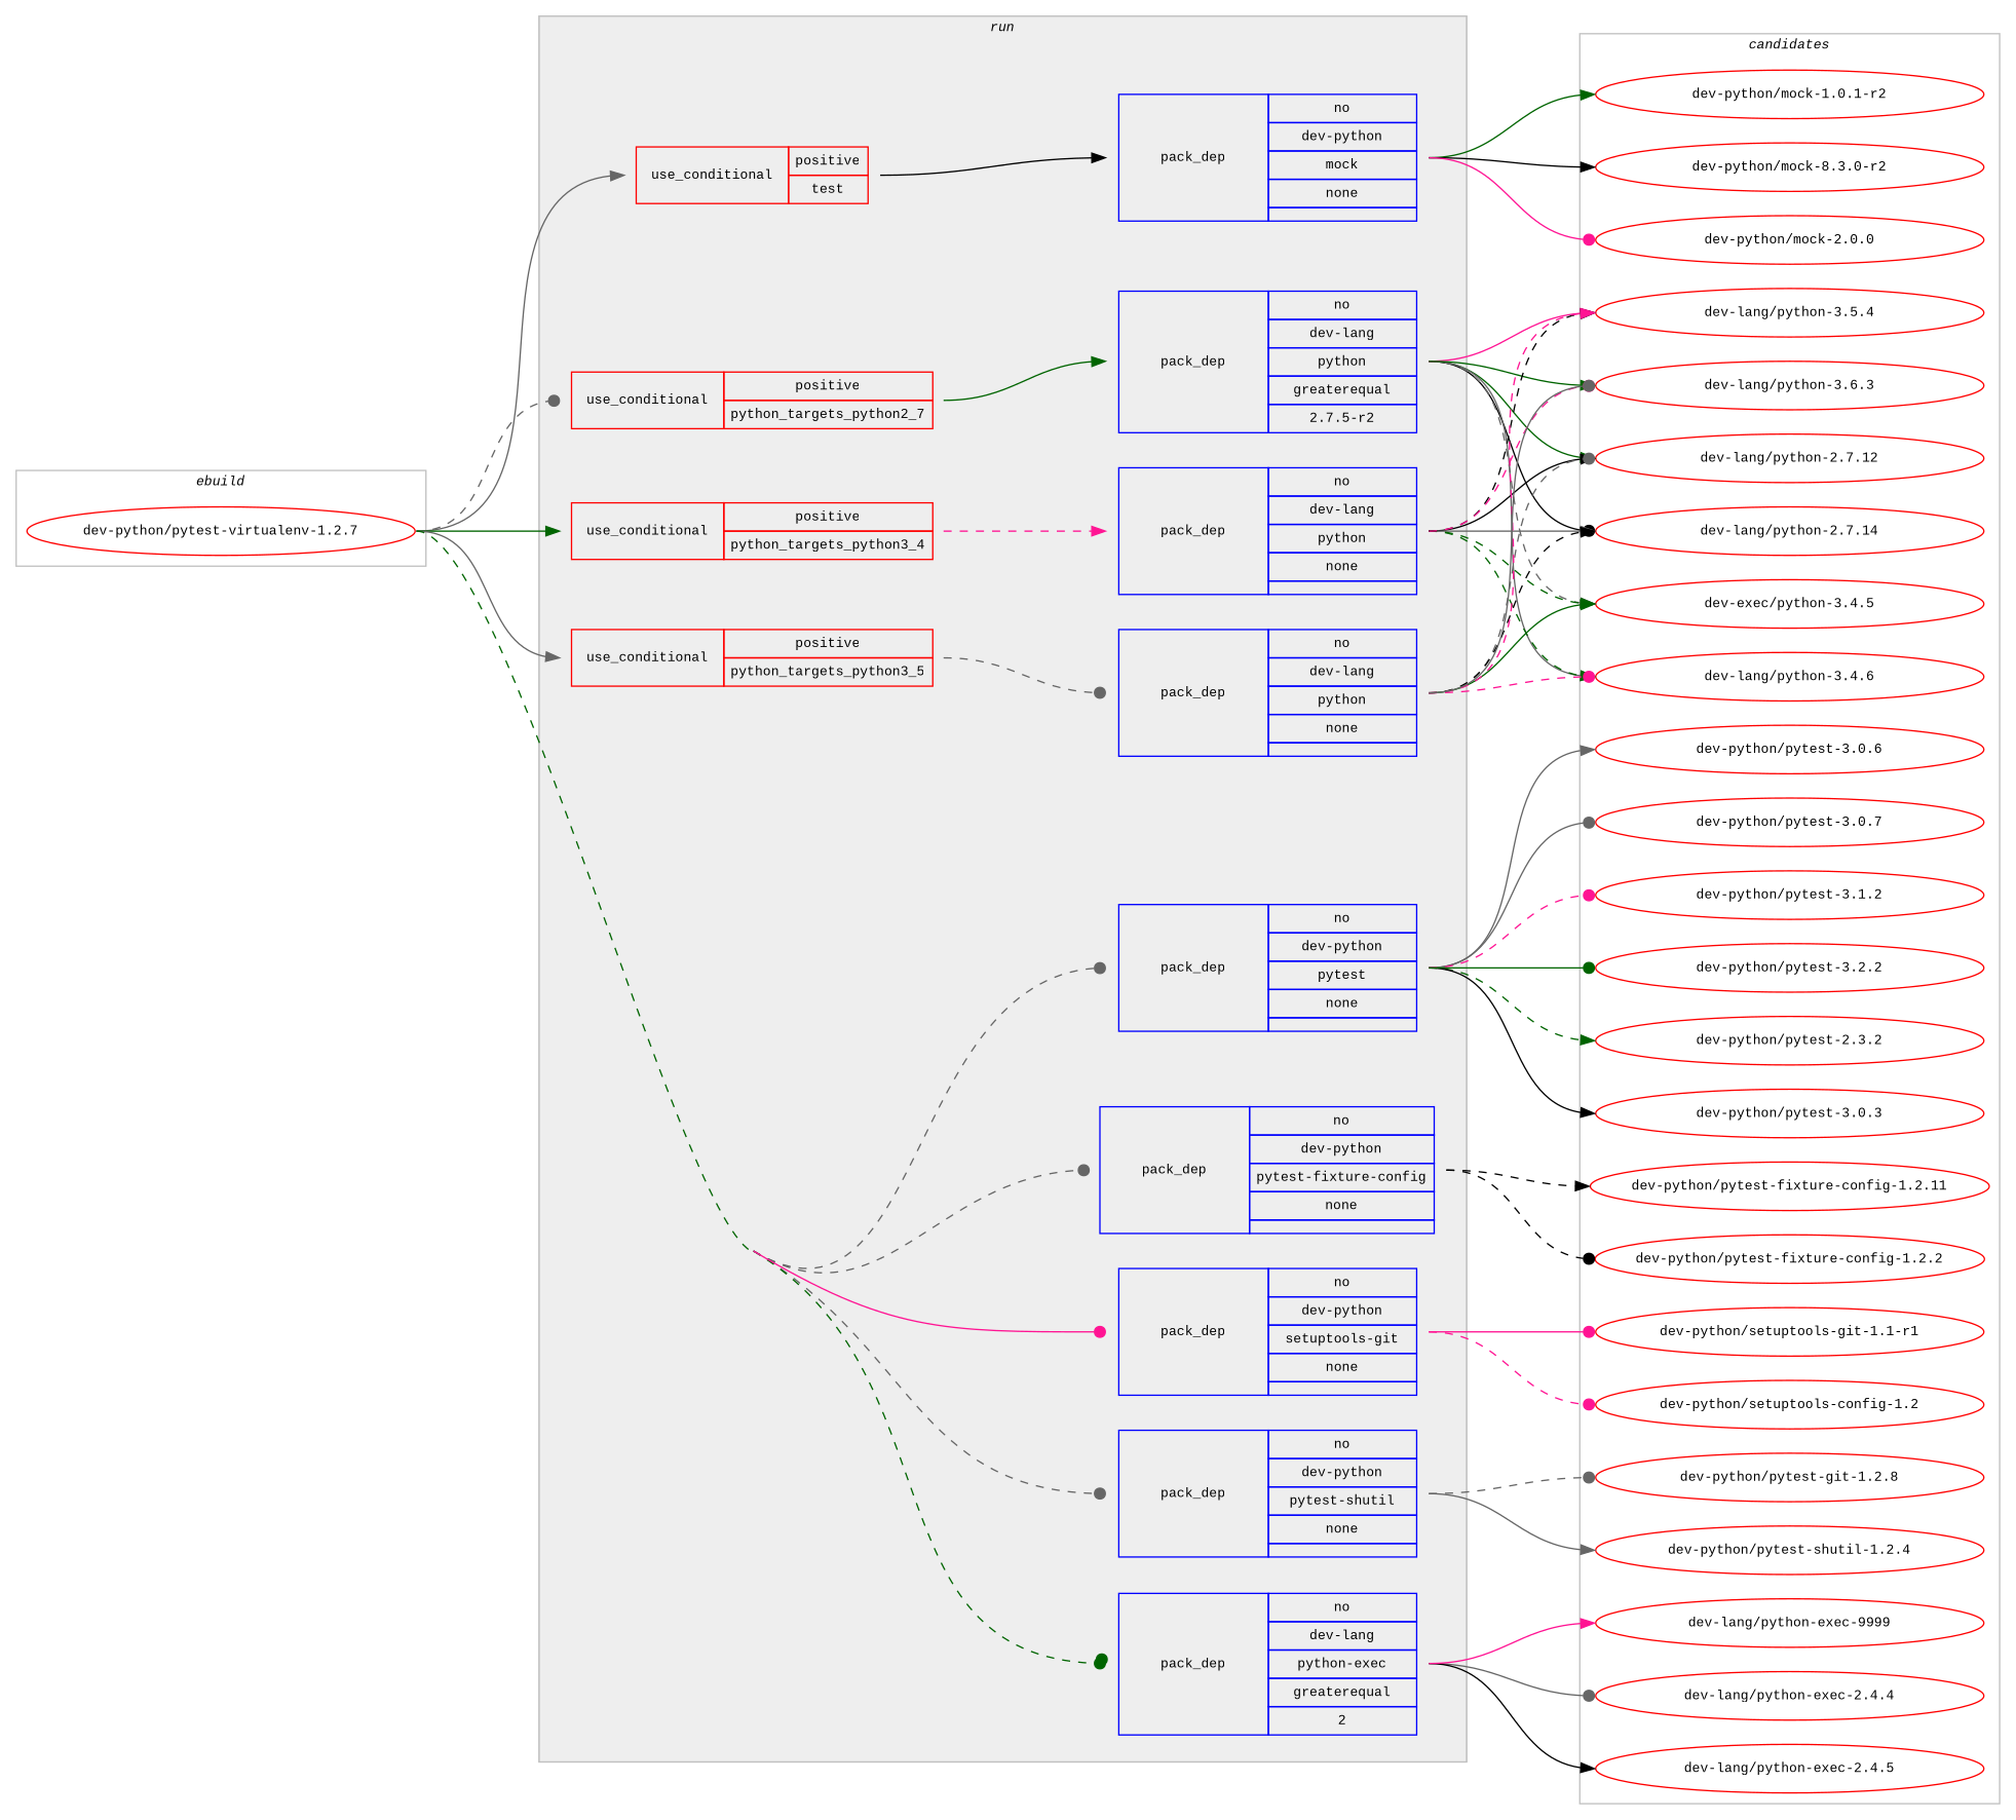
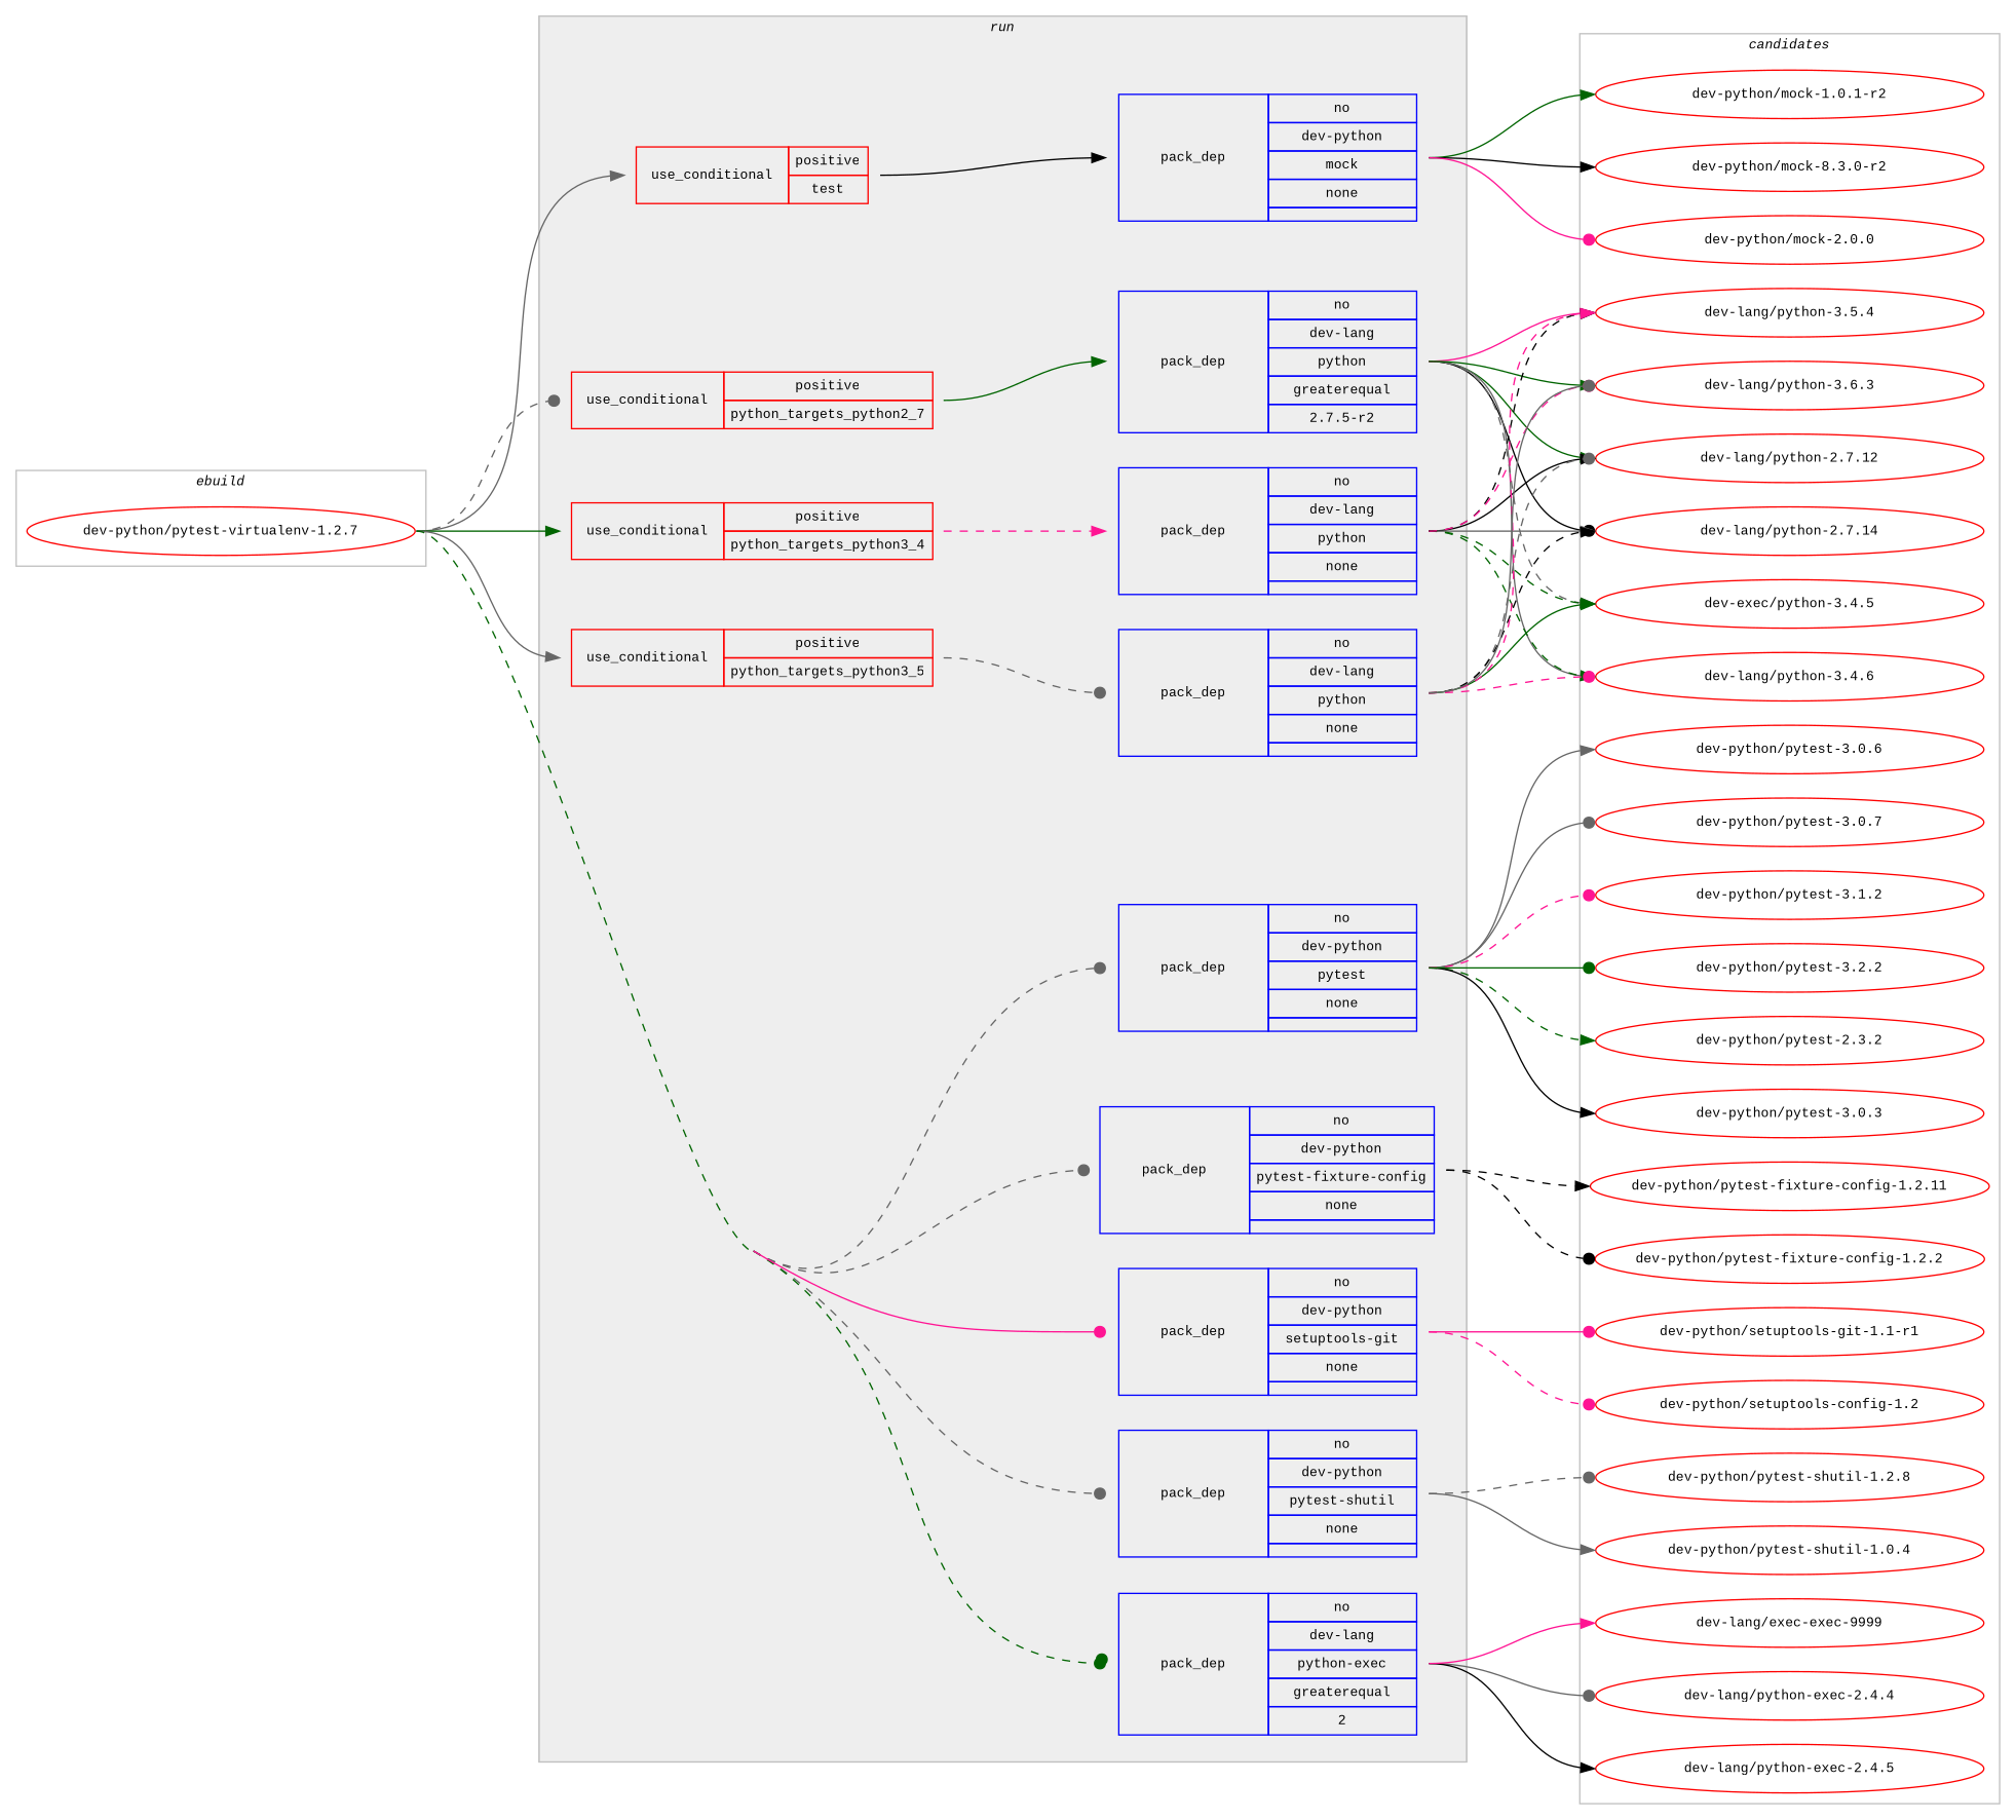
  digraph {
    compound=true
    concentrate=true
    fontname="Liberation Mono"
    fontsize=10
    newrank=true
    rankdir=LR
    ranksep=1.5
    node [color=red fontname="Liberation Mono" fontsize=10]
    edge [arrowhead=normal color=gray40 fontname="Liberation Mono" headport=w style=solid tailport=e weight=100]
    n1 [label="dev-python/pytest-virtualenv-1.2.7" width=4]
    n2 [color=blue label=<<TABLE BORDER="0" CELLBORDER="1" CELLSPACING="0" CELLPADDING="4" WIDTH="220"><TR><TD ROWSPAN="6" CELLPADDING="30">pack_dep</TD></TR><TR><TD WIDTH="110">no</TD></TR><TR><TD>dev-python</TD></TR><TR><TD>mock</TD></TR><TR><TD>none</TD></TR><TR><TD></TD></TR></TABLE>> shape=none]
    n3 [label=<<TABLE BORDER="0" CELLBORDER="1" CELLSPACING="0" CELLPADDING="4"><TR><TD ROWSPAN="3" CELLPADDING="10">use_conditional</TD></TR><TR><TD>positive</TD></TR><TR><TD>test</TD></TR></TABLE>> shape=none]
    n4 [color=blue label=<<TABLE BORDER="0" CELLBORDER="1" CELLSPACING="0" CELLPADDING="4" WIDTH="220"><TR><TD ROWSPAN="6" CELLPADDING="30">pack_dep</TD></TR><TR><TD WIDTH="110">no</TD></TR><TR><TD>dev-lang</TD></TR><TR><TD>python</TD></TR><TR><TD>greaterequal</TD></TR><TR><TD>2.7.5-r2</TD></TR></TABLE>> shape=none]
    n5 [label=<<TABLE BORDER="0" CELLBORDER="1" CELLSPACING="0" CELLPADDING="4"><TR><TD ROWSPAN="3" CELLPADDING="10">use_conditional</TD></TR><TR><TD>positive</TD></TR><TR><TD>python_targets_python2_7</TD></TR></TABLE>> shape=none]
    n6 [color=blue label=<<TABLE BORDER="0" CELLBORDER="1" CELLSPACING="0" CELLPADDING="4" WIDTH="220"><TR><TD ROWSPAN="6" CELLPADDING="30">pack_dep</TD></TR><TR><TD WIDTH="110">no</TD></TR><TR><TD>dev-python</TD></TR><TR><TD>pytest-shutil</TD></TR><TR><TD>none</TD></TR><TR><TD></TD></TR></TABLE>> shape=none]
    n7 [color=blue label=<<TABLE BORDER="0" CELLBORDER="1" CELLSPACING="0" CELLPADDING="4" WIDTH="220"><TR><TD ROWSPAN="6" CELLPADDING="30">pack_dep</TD></TR><TR><TD WIDTH="110">no</TD></TR><TR><TD>dev-lang</TD></TR><TR><TD>python</TD></TR><TR><TD>none</TD></TR><TR><TD></TD></TR></TABLE>> shape=none]
    n8 [label=<<TABLE BORDER="0" CELLBORDER="1" CELLSPACING="0" CELLPADDING="4"><TR><TD ROWSPAN="3" CELLPADDING="10">use_conditional</TD></TR><TR><TD>positive</TD></TR><TR><TD>python_targets_python3_4</TD></TR></TABLE>> shape=none]
    n9 [color=blue label=<<TABLE BORDER="0" CELLBORDER="1" CELLSPACING="0" CELLPADDING="4" WIDTH="220"><TR><TD ROWSPAN="6" CELLPADDING="30">pack_dep</TD></TR><TR><TD WIDTH="110">no</TD></TR><TR><TD>dev-lang</TD></TR><TR><TD>python</TD></TR><TR><TD>none</TD></TR><TR><TD></TD></TR></TABLE>> shape=none]
    n10 [label=<<TABLE BORDER="0" CELLBORDER="1" CELLSPACING="0" CELLPADDING="4"><TR><TD ROWSPAN="3" CELLPADDING="10">use_conditional</TD></TR><TR><TD>positive</TD></TR><TR><TD>python_targets_python3_5</TD></TR></TABLE>> shape=none]
    n11 [color=blue label=<<TABLE BORDER="0" CELLBORDER="1" CELLSPACING="0" CELLPADDING="4" WIDTH="220"><TR><TD ROWSPAN="6" CELLPADDING="30">pack_dep</TD></TR><TR><TD WIDTH="110">no</TD></TR><TR><TD>dev-lang</TD></TR><TR><TD>python-exec</TD></TR><TR><TD>greaterequal</TD></TR><TR><TD>2</TD></TR></TABLE>> shape=none]
    n12 [color=blue label=<<TABLE BORDER="0" CELLBORDER="1" CELLSPACING="0" CELLPADDING="4" WIDTH="220"><TR><TD ROWSPAN="6" CELLPADDING="30">pack_dep</TD></TR><TR><TD WIDTH="110">no</TD></TR><TR><TD>dev-python</TD></TR><TR><TD>pytest</TD></TR><TR><TD>none</TD></TR><TR><TD></TD></TR></TABLE>> shape=none]
    n13 [color=blue label=<<TABLE BORDER="0" CELLBORDER="1" CELLSPACING="0" CELLPADDING="4" WIDTH="220"><TR><TD ROWSPAN="6" CELLPADDING="30">pack_dep</TD></TR><TR><TD WIDTH="110">no</TD></TR><TR><TD>dev-python</TD></TR><TR><TD>pytest-fixture-config</TD></TR><TR><TD>none</TD></TR><TR><TD></TD></TR></TABLE>> shape=none]
    n14 [color=blue label=<<TABLE BORDER="0" CELLBORDER="1" CELLSPACING="0" CELLPADDING="4" WIDTH="220"><TR><TD ROWSPAN="6" CELLPADDING="30">pack_dep</TD></TR><TR><TD WIDTH="110">no</TD></TR><TR><TD>dev-python</TD></TR><TR><TD>setuptools-git</TD></TR><TR><TD>none</TD></TR><TR><TD></TD></TR></TABLE>> shape=none]
    n15 [label="dev-python/mock-1.0.1-r2" width=4]
    n16 [label="dev-python/mock-8.3.0-r2" width=4]
    n17 [label="dev-python/mock-2.0.0" width=4]
    n18 [label="dev-lang/python-2.7.12" width=4]
    n19 [label="dev-lang/python-2.7.14" width=4]
    n20 [label="dev-exec/python-3.4.5" width=4]
    n21 [label="dev-lang/python-3.4.6" width=4]
    n22 [label="dev-lang/python-3.5.4" width=4]
    n23 [label="dev-lang/python-3.6.3" width=4]
    n24 [label="dev-lang/python-exec-2.4.4" width=4]
    n25 [label="dev-lang/python-exec-2.4.5" width=4]
-   n26 [label="dev-lang/python-exec-9999" width=4]
+   n26 [label="dev-lang/exec-exec-9999" width=4]
    n27 [label="dev-python/pytest-2.3.2" width=4]
    n28 [label="dev-python/pytest-3.0.3" width=4]
    n29 [label="dev-python/pytest-3.0.6" width=4]
    n30 [label="dev-python/pytest-3.0.7" width=4]
    n31 [label="dev-python/pytest-3.1.2" width=4]
    n32 [label="dev-python/pytest-3.2.2" width=4]
    n33 [label="dev-python/pytest-fixture-config-1.2.11" width=4]
    n34 [label="dev-python/pytest-fixture-config-1.2.2" width=4]
-   n35 [label="dev-python/pytest-shutil-1.2.4" width=4]
-   n36 [label="dev-python/pytest-git-1.2.8" width=4]
+   n35 [label="dev-python/pytest-shutil-1.0.4" width=4]
+   n36 [label="dev-python/pytest-shutil-1.2.8" width=4]
    n37 [label="dev-python/setuptools-git-1.1-r1" width=4]
    n38 [label="dev-python/setuptools-config-1.2" width=4]
    subgraph cluster_1 {
      color=gray
      label=<<i>ebuild</i>>
      rank=same
      n1
    }
    subgraph cluster_2 {
      color=gray
      label=<<i>dependencies</i>>
      subgraph cluster_3 {
        color=gray
        fillcolor="#eeeeee"
        label=<<i>compile</i>>
        style=filled
        subgraph sub_4 {
          color=gray
          fillcolor="#eeeeee"
          label=<<i>compile</i>>
          style=filled
          n3
          subgraph sub_5 {
            color=gray
            fillcolor="#eeeeee"
            label=<<i>compile</i>>
            style=filled
            n2
          }
        }
      }
      subgraph cluster_6 {
        color=gray
        fillcolor="#eeeeee"
        label=<<i>compile and run</i>>
        style=filled
        subgraph sub_7 {
          color=gray
          fillcolor="#eeeeee"
          label=<<i>compile and run</i>>
          style=filled
          n5
          subgraph sub_8 {
            color=gray
            fillcolor="#eeeeee"
            label=<<i>compile and run</i>>
            style=filled
            n4
          }
        }
        subgraph sub_9 {
          color=gray
          fillcolor="#eeeeee"
          label=<<i>compile and run</i>>
          style=filled
          n6
        }
        subgraph sub_10 {
          color=gray
          fillcolor="#eeeeee"
          label=<<i>compile and run</i>>
          style=filled
          n8
          subgraph sub_11 {
            color=gray
            fillcolor="#eeeeee"
            label=<<i>compile and run</i>>
            style=filled
            n7
          }
        }
        subgraph sub_12 {
          color=gray
          fillcolor="#eeeeee"
          label=<<i>compile and run</i>>
          style=filled
          n10
          subgraph sub_13 {
            color=gray
            fillcolor="#eeeeee"
            label=<<i>compile and run</i>>
            style=filled
            n9
          }
        }
        subgraph sub_14 {
          color=gray
          fillcolor="#eeeeee"
          label=<<i>compile and run</i>>
          style=filled
          n11
        }
        subgraph sub_15 {
          color=gray
          fillcolor="#eeeeee"
          label=<<i>compile and run</i>>
          style=filled
          n12
        }
        subgraph sub_16 {
          color=gray
          fillcolor="#eeeeee"
          label=<<i>compile and run</i>>
          style=filled
          n13
        }
        subgraph sub_17 {
          color=gray
          fillcolor="#eeeeee"
          label=<<i>compile and run</i>>
          style=filled
          n14
        }
      }
      subgraph cluster_18 {
        color=gray
        fillcolor="#eeeeee"
        label=<<i>run</i>>
        style=filled
      }
    }
    subgraph cluster_19 {
      color=gray
      label=<<i>candidates</i>>
      rank=same
      subgraph sub_20 {
        color=black
        label=<<i>candidates</i>>
        nodesep=1
        rank=same
        n15
        n16
        n17
      }
      subgraph sub_21 {
        color=black
        label=<<i>candidates</i>>
        nodesep=1
        rank=same
        n18
        n19
        n20
        n21
        n22
        n23
      }
      subgraph sub_22 {
        color=black
        label=<<i>candidates</i>>
        nodesep=1
        rank=same
        n18
        n19
        n20
        n21
        n22
        n23
      }
      subgraph sub_23 {
        color=black
        label=<<i>candidates</i>>
        nodesep=1
        rank=same
        n18
        n19
        n20
        n21
        n22
        n23
      }
      subgraph sub_24 {
        color=black
        label=<<i>candidates</i>>
        nodesep=1
        rank=same
        n24
        n25
        n26
      }
      subgraph sub_25 {
        color=black
        label=<<i>candidates</i>>
        nodesep=1
        rank=same
        n27
        n28
        n29
        n30
        n31
        n32
      }
      subgraph sub_26 {
        color=black
        label=<<i>candidates</i>>
        nodesep=1
        rank=same
        n33
        n34
      }
      subgraph sub_27 {
        color=black
        label=<<i>candidates</i>>
        nodesep=1
        rank=same
        n35
        n36
      }
      subgraph sub_28 {
        color=black
        label=<<i>candidates</i>>
        nodesep=1
        rank=same
        n37
        n38
      }
    }
    n1 -> n3 [weight=20]
    n1 -> n5 [arrowhead=dot style=dashed weight=20]
    n1 -> n6 [arrowhead=dot style=dashed weight=20]
    n1 -> n8 [color=darkgreen weight=20]
    n1 -> n10 [weight=20]
    n1 -> n11 [arrowhead=dot color=darkgreen style=dashed weight=20]
    n1 -> n12 [arrowhead=dot style=dashed weight=20]
    n1 -> n13 [arrowhead=dot style=dashed weight=20]
    n1 -> n14 [arrowhead=dot color=deeppink weight=20]
    n2 -> n15 [color=darkgreen]
    n2 -> n16 [color=black]
    n2 -> n17 [arrowhead=dot color=deeppink]
    n3 -> n2 [color=black weight=20]
    n4 -> n18 [color=darkgreen]
    n4 -> n19 [arrowhead=dot color=black]
    n4 -> n20 [style=dashed]
    n4 -> n21
    n4 -> n22 [color=deeppink]
    n4 -> n23 [color=darkgreen]
    n5 -> n4 [color=darkgreen weight=20]
    n6 -> n35
    n6 -> n36 [arrowhead=dot style=dashed]
    n7 -> n18 [color=black]
    n7 -> n19
    n7 -> n20 [color=darkgreen style=dashed]
    n7 -> n21 [color=darkgreen style=dashed]
    n7 -> n22 [color=black style=dashed]
    n7 -> n23 [arrowhead=dot color=deeppink style=dashed]
    n8 -> n7 [color=deeppink style=dashed weight=20]
    n9 -> n18 [arrowhead=dot style=dashed]
    n9 -> n19 [color=black style=dashed]
    n9 -> n20 [color=darkgreen]
    n9 -> n21 [arrowhead=dot color=deeppink style=dashed]
    n9 -> n22 [color=deeppink style=dashed]
    n9 -> n23 [arrowhead=dot]
    n10 -> n9 [arrowhead=dot style=dashed weight=20]
    n11 -> n24 [arrowhead=dot]
    n11 -> n25 [color=black]
    n11 -> n26 [color=deeppink]
    n12 -> n27 [color=darkgreen style=dashed]
    n12 -> n28 [color=black]
    n12 -> n29
    n12 -> n30 [arrowhead=dot]
    n12 -> n31 [arrowhead=dot color=deeppink style=dashed]
    n12 -> n32 [arrowhead=dot color=darkgreen]
    n13 -> n33 [color=black style=dashed]
    n13 -> n34 [arrowhead=dot color=black style=dashed]
    n14 -> n37 [arrowhead=dot color=deeppink]
    n14 -> n38 [arrowhead=dot color=deeppink style=dashed]
  }
